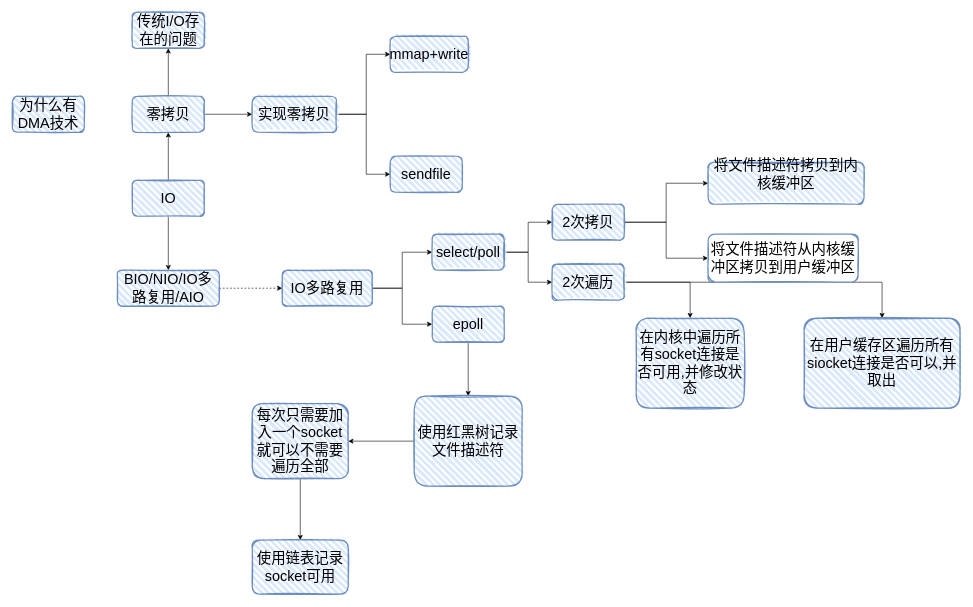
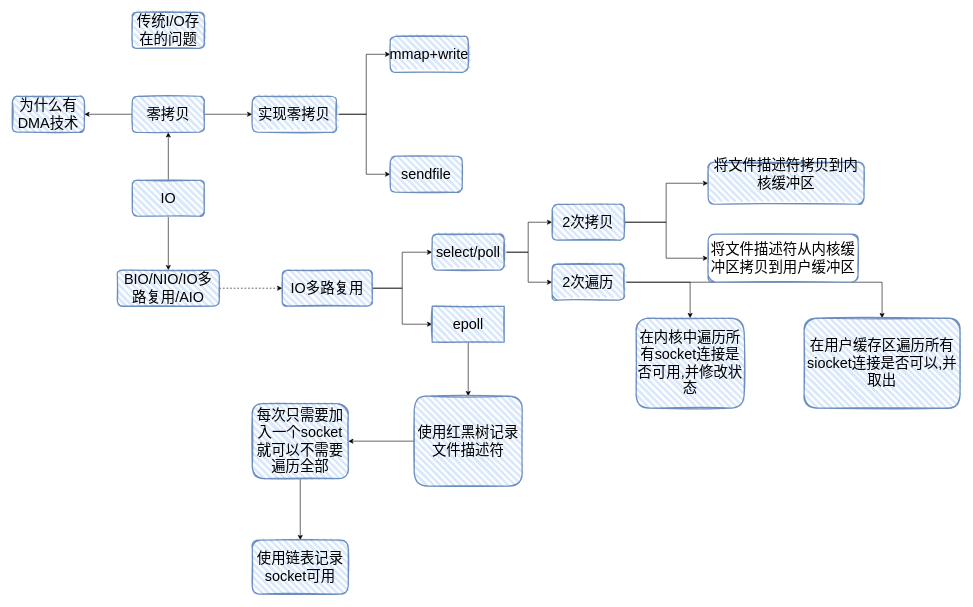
  <mxCell id="0" />
  <mxCell id="1" parent="0" />
  <mxCell id="2" value="" style="edgeStyle=orthogonalEdgeStyle;rounded=0;orthogonalLoop=1;jettySize=auto;html=1;" edge="1" parent="1" source="4" target="7"><mxGeometry relative="1" as="geometry" /></mxCell>
  <mxCell id="3" value="" style="edgeStyle=orthogonalEdgeStyle;rounded=0;orthogonalLoop=1;jettySize=auto;html=1;" edge="1" parent="1" source="4" target="16"><mxGeometry relative="1" as="geometry" /></mxCell>
  <mxCell id="4" value="IO" style="whiteSpace=wrap;html=1;rounded=1;glass=0;sketch=1;fillWeight=4;hachureGap=8;hachureAngle=45;strokeColor=#6c8ebf;strokeWidth=2;fontFamily=Helvetica;fontSize=24;fontColor=default;fillColor=#dae8fc;" vertex="1" parent="1"><mxGeometry x="220" y="300" width="120" height="60" as="geometry" /></mxCell>
- <mxCell id="5" value="" style="edgeStyle=orthogonalEdgeStyle;rounded=0;orthogonalLoop=1;jettySize=auto;html=1;" edge="1" parent="1" source="7" target="9"><mxGeometry relative="1" as="geometry" /></mxCell>
+ <mxCell id="5" value="" style="edgeStyle=orthogonalEdgeStyle;rounded=0;orthogonalLoop=1;jettySize=auto;html=1;" edge="1" parent="1" source="7" target="8"><mxGeometry relative="1" as="geometry" /></mxCell>
  <mxCell id="6" value="" style="edgeStyle=orthogonalEdgeStyle;rounded=0;orthogonalLoop=1;jettySize=auto;html=1;" edge="1" parent="1" source="7" target="12"><mxGeometry relative="1" as="geometry" /></mxCell>
  <mxCell id="7" value="零拷贝" style="whiteSpace=wrap;html=1;rounded=1;glass=0;sketch=1;fillWeight=4;hachureGap=8;hachureAngle=45;strokeColor=#6c8ebf;strokeWidth=2;fontFamily=Helvetica;fontSize=24;fontColor=default;fillColor=#dae8fc;" vertex="1" parent="1"><mxGeometry x="220" y="160" width="120" height="60" as="geometry" /></mxCell>
  <mxCell id="8" value="为什么有DMA技术" style="whiteSpace=wrap;html=1;fontSize=24;fillColor=#dae8fc;strokeColor=#6c8ebf;rounded=1;glass=0;sketch=1;fillWeight=4;hachureGap=8;hachureAngle=45;strokeWidth=2;" vertex="1" parent="1"><mxGeometry x="20" y="160" width="120" height="60" as="geometry" /></mxCell>
  <mxCell id="9" value="传统I/O存在的问题" style="whiteSpace=wrap;html=1;fontSize=24;fillColor=#dae8fc;strokeColor=#6c8ebf;rounded=1;glass=0;sketch=1;fillWeight=4;hachureGap=8;hachureAngle=45;strokeWidth=2;" vertex="1" parent="1"><mxGeometry x="220" y="20" width="120" height="60" as="geometry" /></mxCell>
  <mxCell id="10" style="edgeStyle=orthogonalEdgeStyle;rounded=0;orthogonalLoop=1;jettySize=auto;html=1;" edge="1" parent="1" source="12" target="13"><mxGeometry relative="1" as="geometry"><mxPoint x="690" y="190" as="targetPoint" /><Array as="points"><mxPoint x="610" y="190" /><mxPoint x="610" y="90" /></Array></mxGeometry></mxCell>
  <mxCell id="11" style="edgeStyle=orthogonalEdgeStyle;rounded=0;orthogonalLoop=1;jettySize=auto;html=1;" edge="1" parent="1" source="12" target="14"><mxGeometry relative="1" as="geometry"><mxPoint x="690" y="190" as="targetPoint" /><Array as="points"><mxPoint x="610" y="190" /><mxPoint x="610" y="290" /></Array></mxGeometry></mxCell>
  <mxCell id="12" value="实现零拷贝" style="whiteSpace=wrap;html=1;fontSize=24;fillColor=#dae8fc;strokeColor=#6c8ebf;rounded=1;glass=0;sketch=1;fillWeight=4;hachureGap=8;hachureAngle=45;strokeWidth=2;" vertex="1" parent="1"><mxGeometry x="420" y="160" width="140" height="60" as="geometry" /></mxCell>
  <mxCell id="13" value="mmap+write" style="whiteSpace=wrap;html=1;rounded=1;glass=0;sketch=1;fillWeight=4;hachureGap=8;hachureAngle=45;strokeColor=#6c8ebf;strokeWidth=2;fontFamily=Helvetica;fontSize=24;fontColor=default;fillColor=#dae8fc;" vertex="1" parent="1"><mxGeometry x="650" y="60" width="130" height="60" as="geometry" /></mxCell>
  <mxCell id="14" value="sendfile" style="whiteSpace=wrap;html=1;rounded=1;glass=0;sketch=1;fillWeight=4;hachureGap=8;hachureAngle=45;strokeColor=#6c8ebf;strokeWidth=2;fontFamily=Helvetica;fontSize=24;fontColor=default;fillColor=#dae8fc;" vertex="1" parent="1"><mxGeometry x="650" y="260" width="120" height="60" as="geometry" /></mxCell>
  <mxCell id="15" value="" style="edgeStyle=orthogonalEdgeStyle;rounded=0;orthogonalLoop=1;jettySize=auto;html=1;dashed=1;" edge="1" parent="1" source="16" target="19"><mxGeometry relative="1" as="geometry" /></mxCell>
  <mxCell id="16" value="BIO/NIO/IO多路复用/AIO" style="whiteSpace=wrap;html=1;fontSize=24;fillColor=#dae8fc;strokeColor=#6c8ebf;rounded=1;glass=0;sketch=1;fillWeight=4;hachureGap=8;hachureAngle=45;strokeWidth=2;" vertex="1" parent="1"><mxGeometry x="195" y="450" width="170" height="60" as="geometry" /></mxCell>
  <mxCell id="17" style="edgeStyle=orthogonalEdgeStyle;rounded=0;orthogonalLoop=1;jettySize=auto;html=1;" edge="1" parent="1" source="19" target="22"><mxGeometry relative="1" as="geometry"><mxPoint x="760" y="480" as="targetPoint" /></mxGeometry></mxCell>
  <mxCell id="18" style="edgeStyle=orthogonalEdgeStyle;rounded=0;orthogonalLoop=1;jettySize=auto;html=1;" edge="1" parent="1" source="19" target="24"><mxGeometry relative="1" as="geometry"><mxPoint x="730" y="480" as="targetPoint" /><Array as="points"><mxPoint x="670" y="480" /><mxPoint x="670" y="540" /></Array></mxGeometry></mxCell>
  <mxCell id="19" value="IO多路复用" style="whiteSpace=wrap;html=1;fontSize=24;fillColor=#dae8fc;strokeColor=#6c8ebf;rounded=1;glass=0;sketch=1;fillWeight=4;hachureGap=8;hachureAngle=45;strokeWidth=2;" vertex="1" parent="1"><mxGeometry x="470" y="450" width="150" height="60" as="geometry" /></mxCell>
  <mxCell id="20" value="" style="edgeStyle=orthogonalEdgeStyle;rounded=0;orthogonalLoop=1;jettySize=auto;html=1;" edge="1" parent="1" source="22" target="27"><mxGeometry relative="1" as="geometry" /></mxCell>
  <mxCell id="21" style="edgeStyle=orthogonalEdgeStyle;rounded=0;orthogonalLoop=1;jettySize=auto;html=1;" edge="1" parent="1" source="22" target="30"><mxGeometry relative="1" as="geometry"><mxPoint x="940" y="430" as="targetPoint" /></mxGeometry></mxCell>
  <mxCell id="22" value="select/poll" style="whiteSpace=wrap;html=1;rounded=1;glass=0;sketch=1;fillWeight=4;hachureGap=8;hachureAngle=45;strokeColor=#6c8ebf;strokeWidth=2;fontFamily=Helvetica;fontSize=24;fontColor=default;fillColor=#dae8fc;" vertex="1" parent="1"><mxGeometry x="720" y="390" width="120" height="60" as="geometry" /></mxCell>
  <mxCell id="23" value="" style="edgeStyle=orthogonalEdgeStyle;rounded=0;orthogonalLoop=1;jettySize=auto;html=1;" edge="1" parent="1" source="24" target="36"><mxGeometry relative="1" as="geometry" /></mxCell>
- <mxCell id="24" value="epoll" style="whiteSpace=wrap;html=1;rounded=1;glass=0;sketch=1;fillWeight=4;hachureGap=8;hachureAngle=45;strokeColor=#6c8ebf;strokeWidth=2;fontFamily=Helvetica;fontSize=24;fontColor=default;fillColor=#dae8fc;" vertex="1" parent="1"><mxGeometry x="720" y="510" width="120" height="60" as="geometry" /></mxCell>
+ <mxCell id="24" value="epoll" style="whiteSpace=wrap;html=1;glass=0;sketch=1;fillWeight=4;hachureGap=8;hachureAngle=45;strokeColor=#6c8ebf;strokeWidth=2;fontFamily=Helvetica;fontSize=24;fontColor=default;fillColor=#dae8fc;rounded=0;" vertex="1" parent="1"><mxGeometry x="720" y="510" width="120" height="60" as="geometry" /></mxCell>
  <mxCell id="25" value="" style="edgeStyle=orthogonalEdgeStyle;rounded=0;orthogonalLoop=1;jettySize=auto;html=1;" edge="1" parent="1" source="27" target="31"><mxGeometry relative="1" as="geometry" /></mxCell>
  <mxCell id="26" style="edgeStyle=orthogonalEdgeStyle;rounded=0;orthogonalLoop=1;jettySize=auto;html=1;" edge="1" parent="1" source="27" target="32"><mxGeometry relative="1" as="geometry"><mxPoint x="1200" y="400" as="targetPoint" /></mxGeometry></mxCell>
  <mxCell id="27" value="2次拷贝" style="whiteSpace=wrap;html=1;fontSize=24;fillColor=#dae8fc;strokeColor=#6c8ebf;rounded=1;glass=0;sketch=1;fillWeight=4;hachureGap=8;hachureAngle=45;strokeWidth=2;" vertex="1" parent="1"><mxGeometry x="920" y="340" width="120" height="60" as="geometry" /></mxCell>
  <mxCell id="28" style="edgeStyle=orthogonalEdgeStyle;rounded=0;orthogonalLoop=1;jettySize=auto;html=1;" edge="1" parent="1" source="30" target="33"><mxGeometry relative="1" as="geometry"><mxPoint x="1120" y="560" as="targetPoint" /></mxGeometry></mxCell>
  <mxCell id="29" style="edgeStyle=orthogonalEdgeStyle;rounded=0;orthogonalLoop=1;jettySize=auto;html=1;" edge="1" parent="1" source="30" target="34"><mxGeometry relative="1" as="geometry"><mxPoint x="1410" y="530" as="targetPoint" /></mxGeometry></mxCell>
  <mxCell id="30" value="2次遍历" style="whiteSpace=wrap;html=1;rounded=1;glass=0;sketch=1;fillWeight=4;hachureGap=8;hachureAngle=45;strokeColor=#6c8ebf;strokeWidth=2;fontFamily=Helvetica;fontSize=24;fontColor=default;fillColor=#dae8fc;" vertex="1" parent="1"><mxGeometry x="920" y="440" width="120" height="60" as="geometry" /></mxCell>
  <mxCell id="31" value="&lt;div&gt;将文件描述符拷贝到内核缓冲区&lt;/div&gt;&lt;div&gt;&lt;br&gt;&lt;/div&gt;" style="whiteSpace=wrap;html=1;fontSize=24;fillColor=#dae8fc;strokeColor=#6c8ebf;rounded=1;glass=0;sketch=1;fillWeight=4;hachureGap=8;hachureAngle=45;strokeWidth=2;" vertex="1" parent="1"><mxGeometry x="1180" y="270" width="260" height="70" as="geometry" /></mxCell>
  <mxCell id="32" value="将文件描述符从内核缓冲区拷贝到用户缓冲区" style="whiteSpace=wrap;html=1;rounded=1;glass=0;sketch=1;fillWeight=4;hachureGap=8;hachureAngle=45;strokeColor=#6c8ebf;strokeWidth=2;fontFamily=Helvetica;fontSize=24;fontColor=default;fillColor=#ffffff;" vertex="1" parent="1"><mxGeometry x="1180" y="390" width="250" height="80" as="geometry" /></mxCell>
  <mxCell id="33" value="在内核中遍历所有socket连接是否可用,并修改状态" style="whiteSpace=wrap;html=1;rounded=1;glass=0;sketch=1;fillWeight=4;hachureGap=8;hachureAngle=45;strokeColor=#6c8ebf;strokeWidth=2;fontFamily=Helvetica;fontSize=24;fontColor=default;fillColor=#dae8fc;" vertex="1" parent="1"><mxGeometry x="1060" y="530" width="180" height="150" as="geometry" /></mxCell>
  <mxCell id="34" value="在用户缓存区遍历所有siocket连接是否可以,并取出" style="whiteSpace=wrap;html=1;rounded=1;glass=0;sketch=1;fillWeight=4;hachureGap=8;hachureAngle=45;strokeColor=#6c8ebf;strokeWidth=2;fontFamily=Helvetica;fontSize=24;fontColor=default;fillColor=#dae8fc;" vertex="1" parent="1"><mxGeometry x="1340" y="530" width="260" height="150" as="geometry" /></mxCell>
  <mxCell id="35" value="" style="edgeStyle=orthogonalEdgeStyle;rounded=0;orthogonalLoop=1;jettySize=auto;html=1;" edge="1" parent="1" source="36" target="38"><mxGeometry relative="1" as="geometry" /></mxCell>
  <mxCell id="36" value="使用红黑树记录文件描述符" style="whiteSpace=wrap;html=1;fontSize=24;fillColor=#dae8fc;strokeColor=#6c8ebf;rounded=1;glass=0;sketch=1;fillWeight=4;hachureGap=8;hachureAngle=45;strokeWidth=2;" vertex="1" parent="1"><mxGeometry x="690" y="660" width="180" height="150" as="geometry" /></mxCell>
  <mxCell id="37" value="" style="edgeStyle=orthogonalEdgeStyle;rounded=0;orthogonalLoop=1;jettySize=auto;html=1;" edge="1" parent="1" source="38" target="39"><mxGeometry relative="1" as="geometry" /></mxCell>
  <mxCell id="38" value="每次只需要加入一个socket就可以不需要遍历全部" style="whiteSpace=wrap;html=1;fontSize=24;fillColor=#dae8fc;strokeColor=#6c8ebf;rounded=1;glass=0;sketch=1;fillWeight=4;hachureGap=8;hachureAngle=45;strokeWidth=2;" vertex="1" parent="1"><mxGeometry x="420" y="672.5" width="160" height="125" as="geometry" /></mxCell>
  <mxCell id="39" value="使用链表记录socket可用" style="whiteSpace=wrap;html=1;fontSize=24;fillColor=#dae8fc;strokeColor=#6c8ebf;rounded=1;glass=0;sketch=1;fillWeight=4;hachureGap=8;hachureAngle=45;strokeWidth=2;" vertex="1" parent="1"><mxGeometry x="420" y="900" width="160" height="90" as="geometry" /></mxCell>
